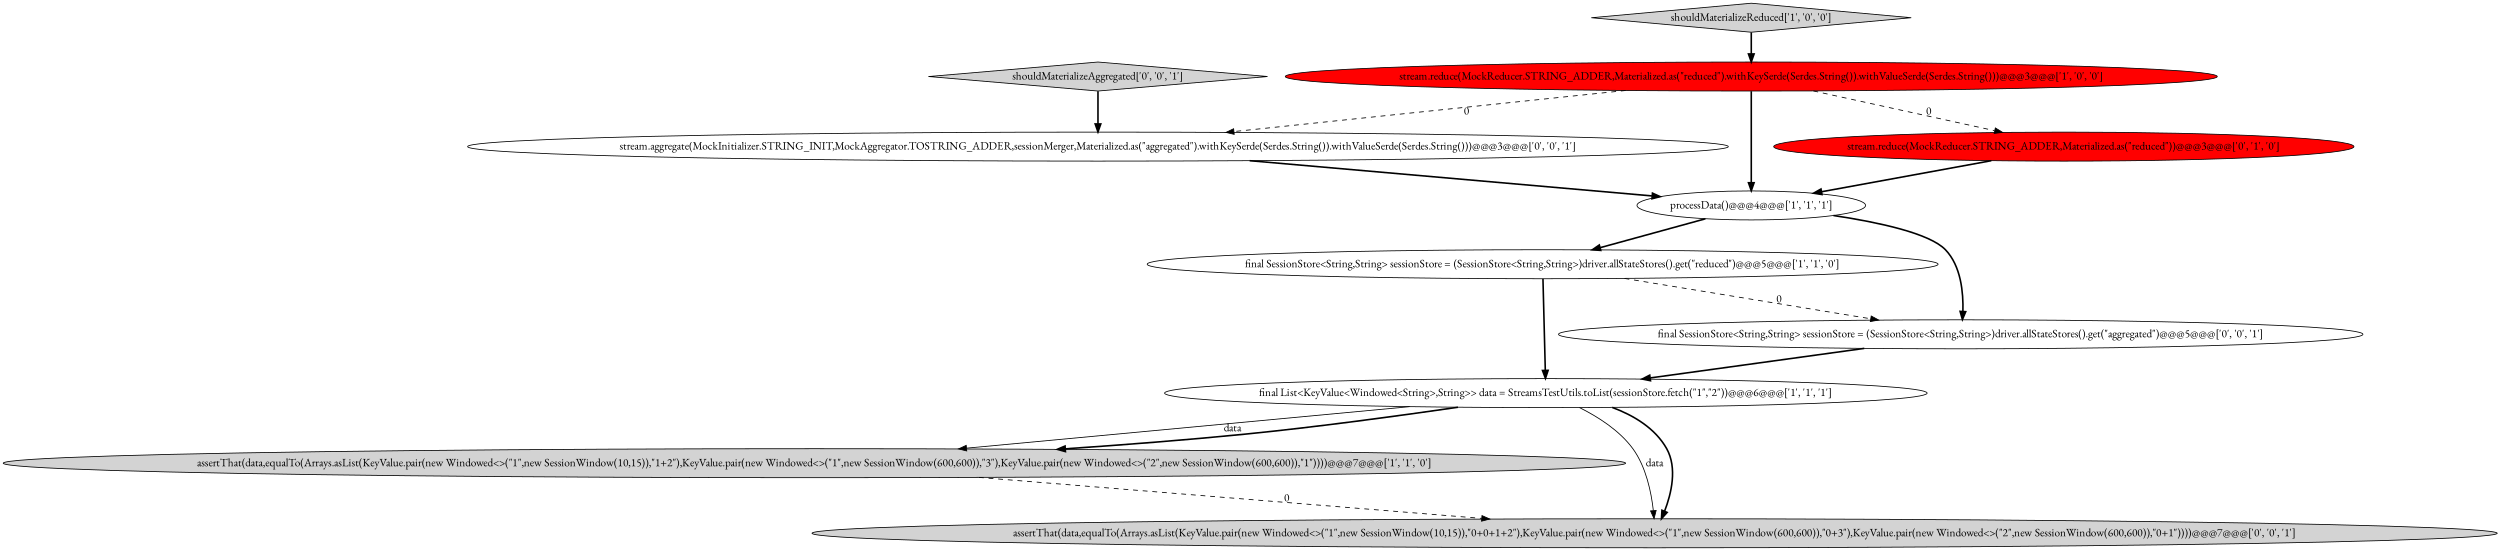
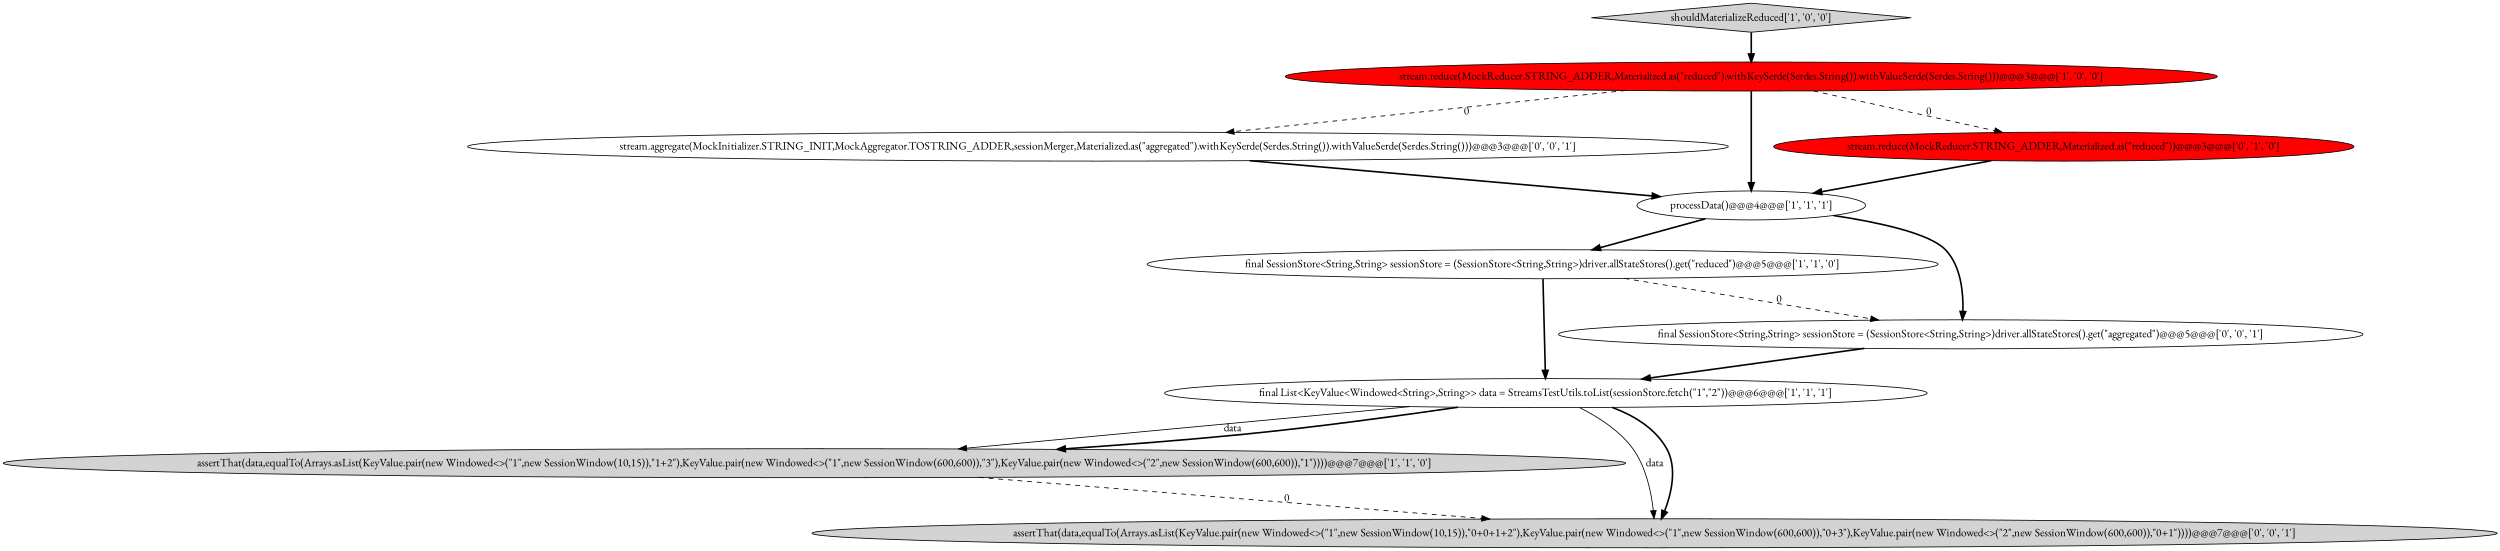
  digraph {
    fontname="EB Garamond"
    node [fillcolor=white fontname="EB Garamond" shape=ellipse style=filled]
    edge [fontname="EB Garamond" style=bold]
    n1 [label="final List<KeyValue<Windowed<String>,String>> data = StreamsTestUtils.toList(sessionStore.fetch(\"1\",\"2\"))@@@6@@@['1', '1', '1']"]
    n2 [fillcolor=lightgray label="assertThat(data,equalTo(Arrays.asList(KeyValue.pair(new Windowed<>(\"1\",new SessionWindow(10,15)),\"1+2\"),KeyValue.pair(new Windowed<>(\"1\",new SessionWindow(600,600)),\"3\"),KeyValue.pair(new Windowed<>(\"2\",new SessionWindow(600,600)),\"1\"))))@@@7@@@['1', '1', '0']"]
    n3 [fillcolor=lightgray label="assertThat(data,equalTo(Arrays.asList(KeyValue.pair(new Windowed<>(\"1\",new SessionWindow(10,15)),\"0+0+1+2\"),KeyValue.pair(new Windowed<>(\"1\",new SessionWindow(600,600)),\"0+3\"),KeyValue.pair(new Windowed<>(\"2\",new SessionWindow(600,600)),\"0+1\"))))@@@7@@@['0', '0', '1']"]
    n4 [fillcolor=lightgray label="shouldMaterializeReduced['1', '0', '0']" shape=diamond]
    n5 [fillcolor=red label="stream.reduce(MockReducer.STRING_ADDER,Materialized.as(\"reduced\").withKeySerde(Serdes.String()).withValueSerde(Serdes.String()))@@@3@@@['1', '0', '0']"]
    n6 [label="stream.aggregate(MockInitializer.STRING_INIT,MockAggregator.TOSTRING_ADDER,sessionMerger,Materialized.as(\"aggregated\").withKeySerde(Serdes.String()).withValueSerde(Serdes.String()))@@@3@@@['0', '0', '1']"]
    n7 [label="processData()@@@4@@@['1', '1', '1']"]
    n8 [fillcolor=red label="stream.reduce(MockReducer.STRING_ADDER,Materialized.as(\"reduced\"))@@@3@@@['0', '1', '0']"]
    n9 [label="final SessionStore<String,String> sessionStore = (SessionStore<String,String>)driver.allStateStores().get(\"reduced\")@@@5@@@['1', '1', '0']"]
    n10 [label="final SessionStore<String,String> sessionStore = (SessionStore<String,String>)driver.allStateStores().get(\"aggregated\")@@@5@@@['0', '0', '1']"]
-   n11 [fillcolor=lightgray label="shouldMaterializeAggregated['0', '0', '1']" shape=diamond]
    n1 -> n2 [label=data style=solid]
    n1 -> n2
    n1 -> n3 [label=data style=solid]
    n1 -> n3
    n2 -> n3 [label=0 style=dashed]
    n4 -> n5
    n5 -> n6 [label=0 style=dashed]
    n5 -> n7
    n5 -> n8 [label=0 style=dashed]
    n6 -> n7
    n7 -> n9
    n7 -> n10
    n8 -> n7
    n9 -> n1
    n9 -> n10 [label=0 style=dashed]
    n10 -> n1
-   n11 -> n6
  }
